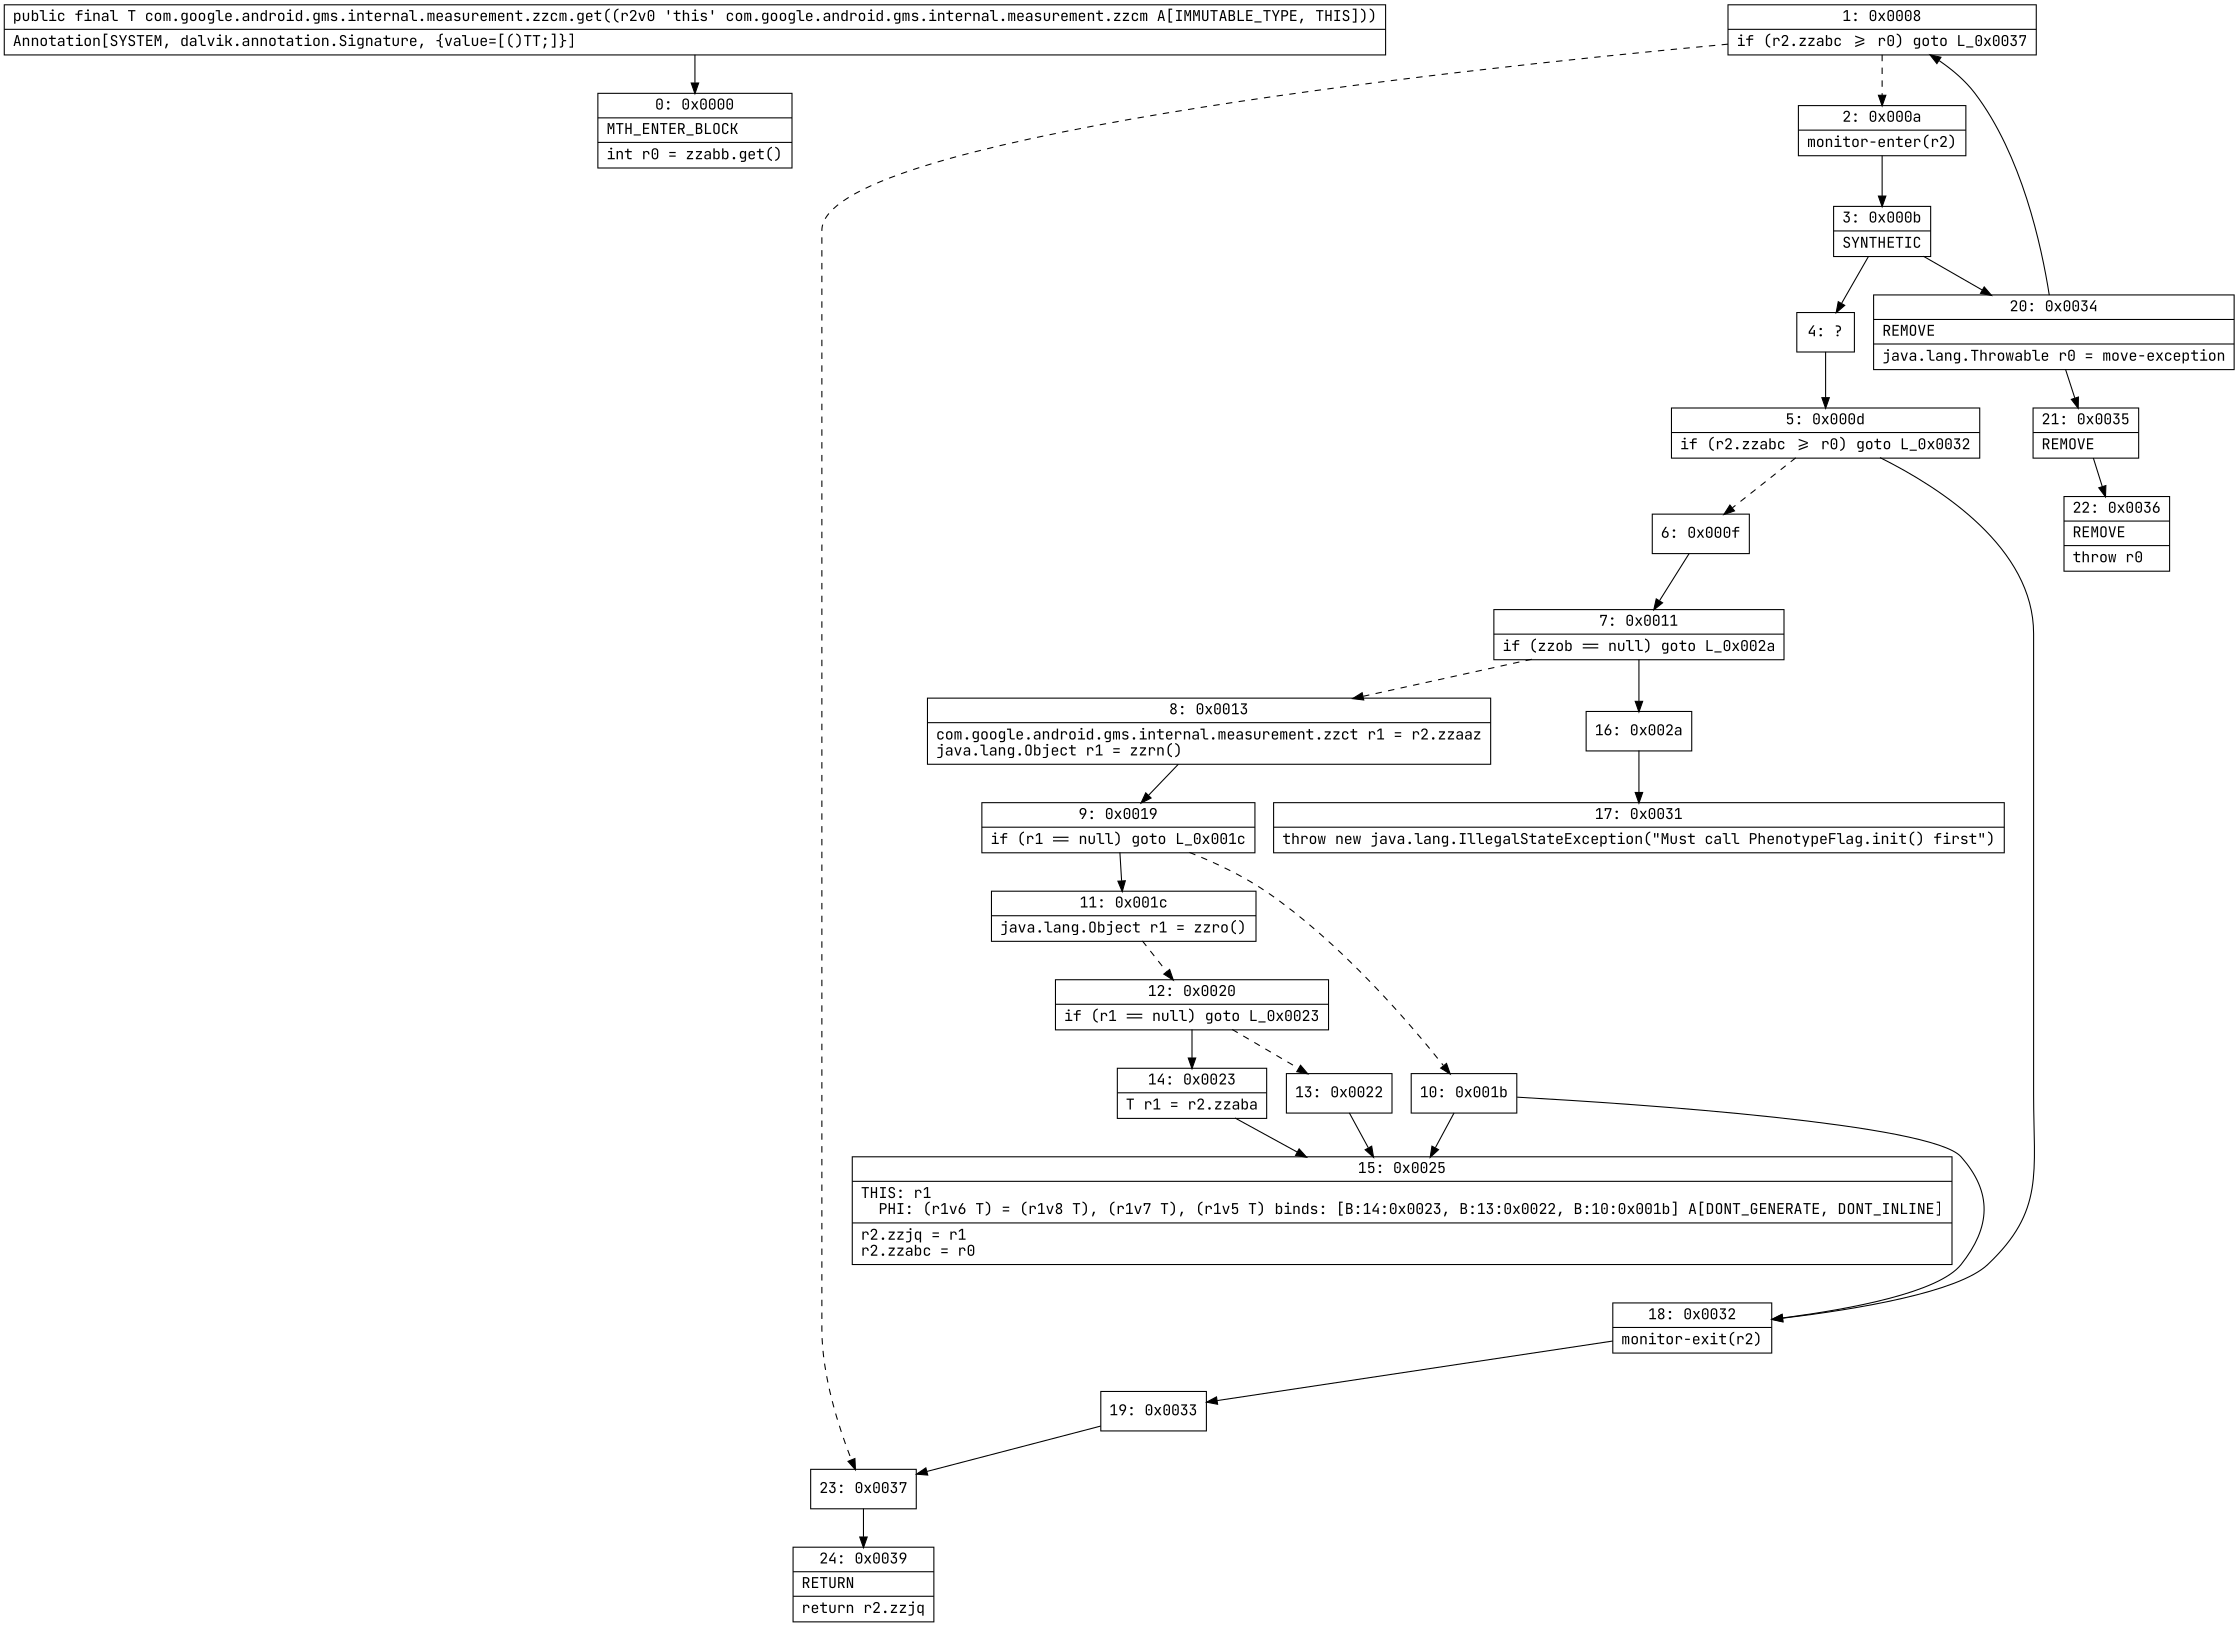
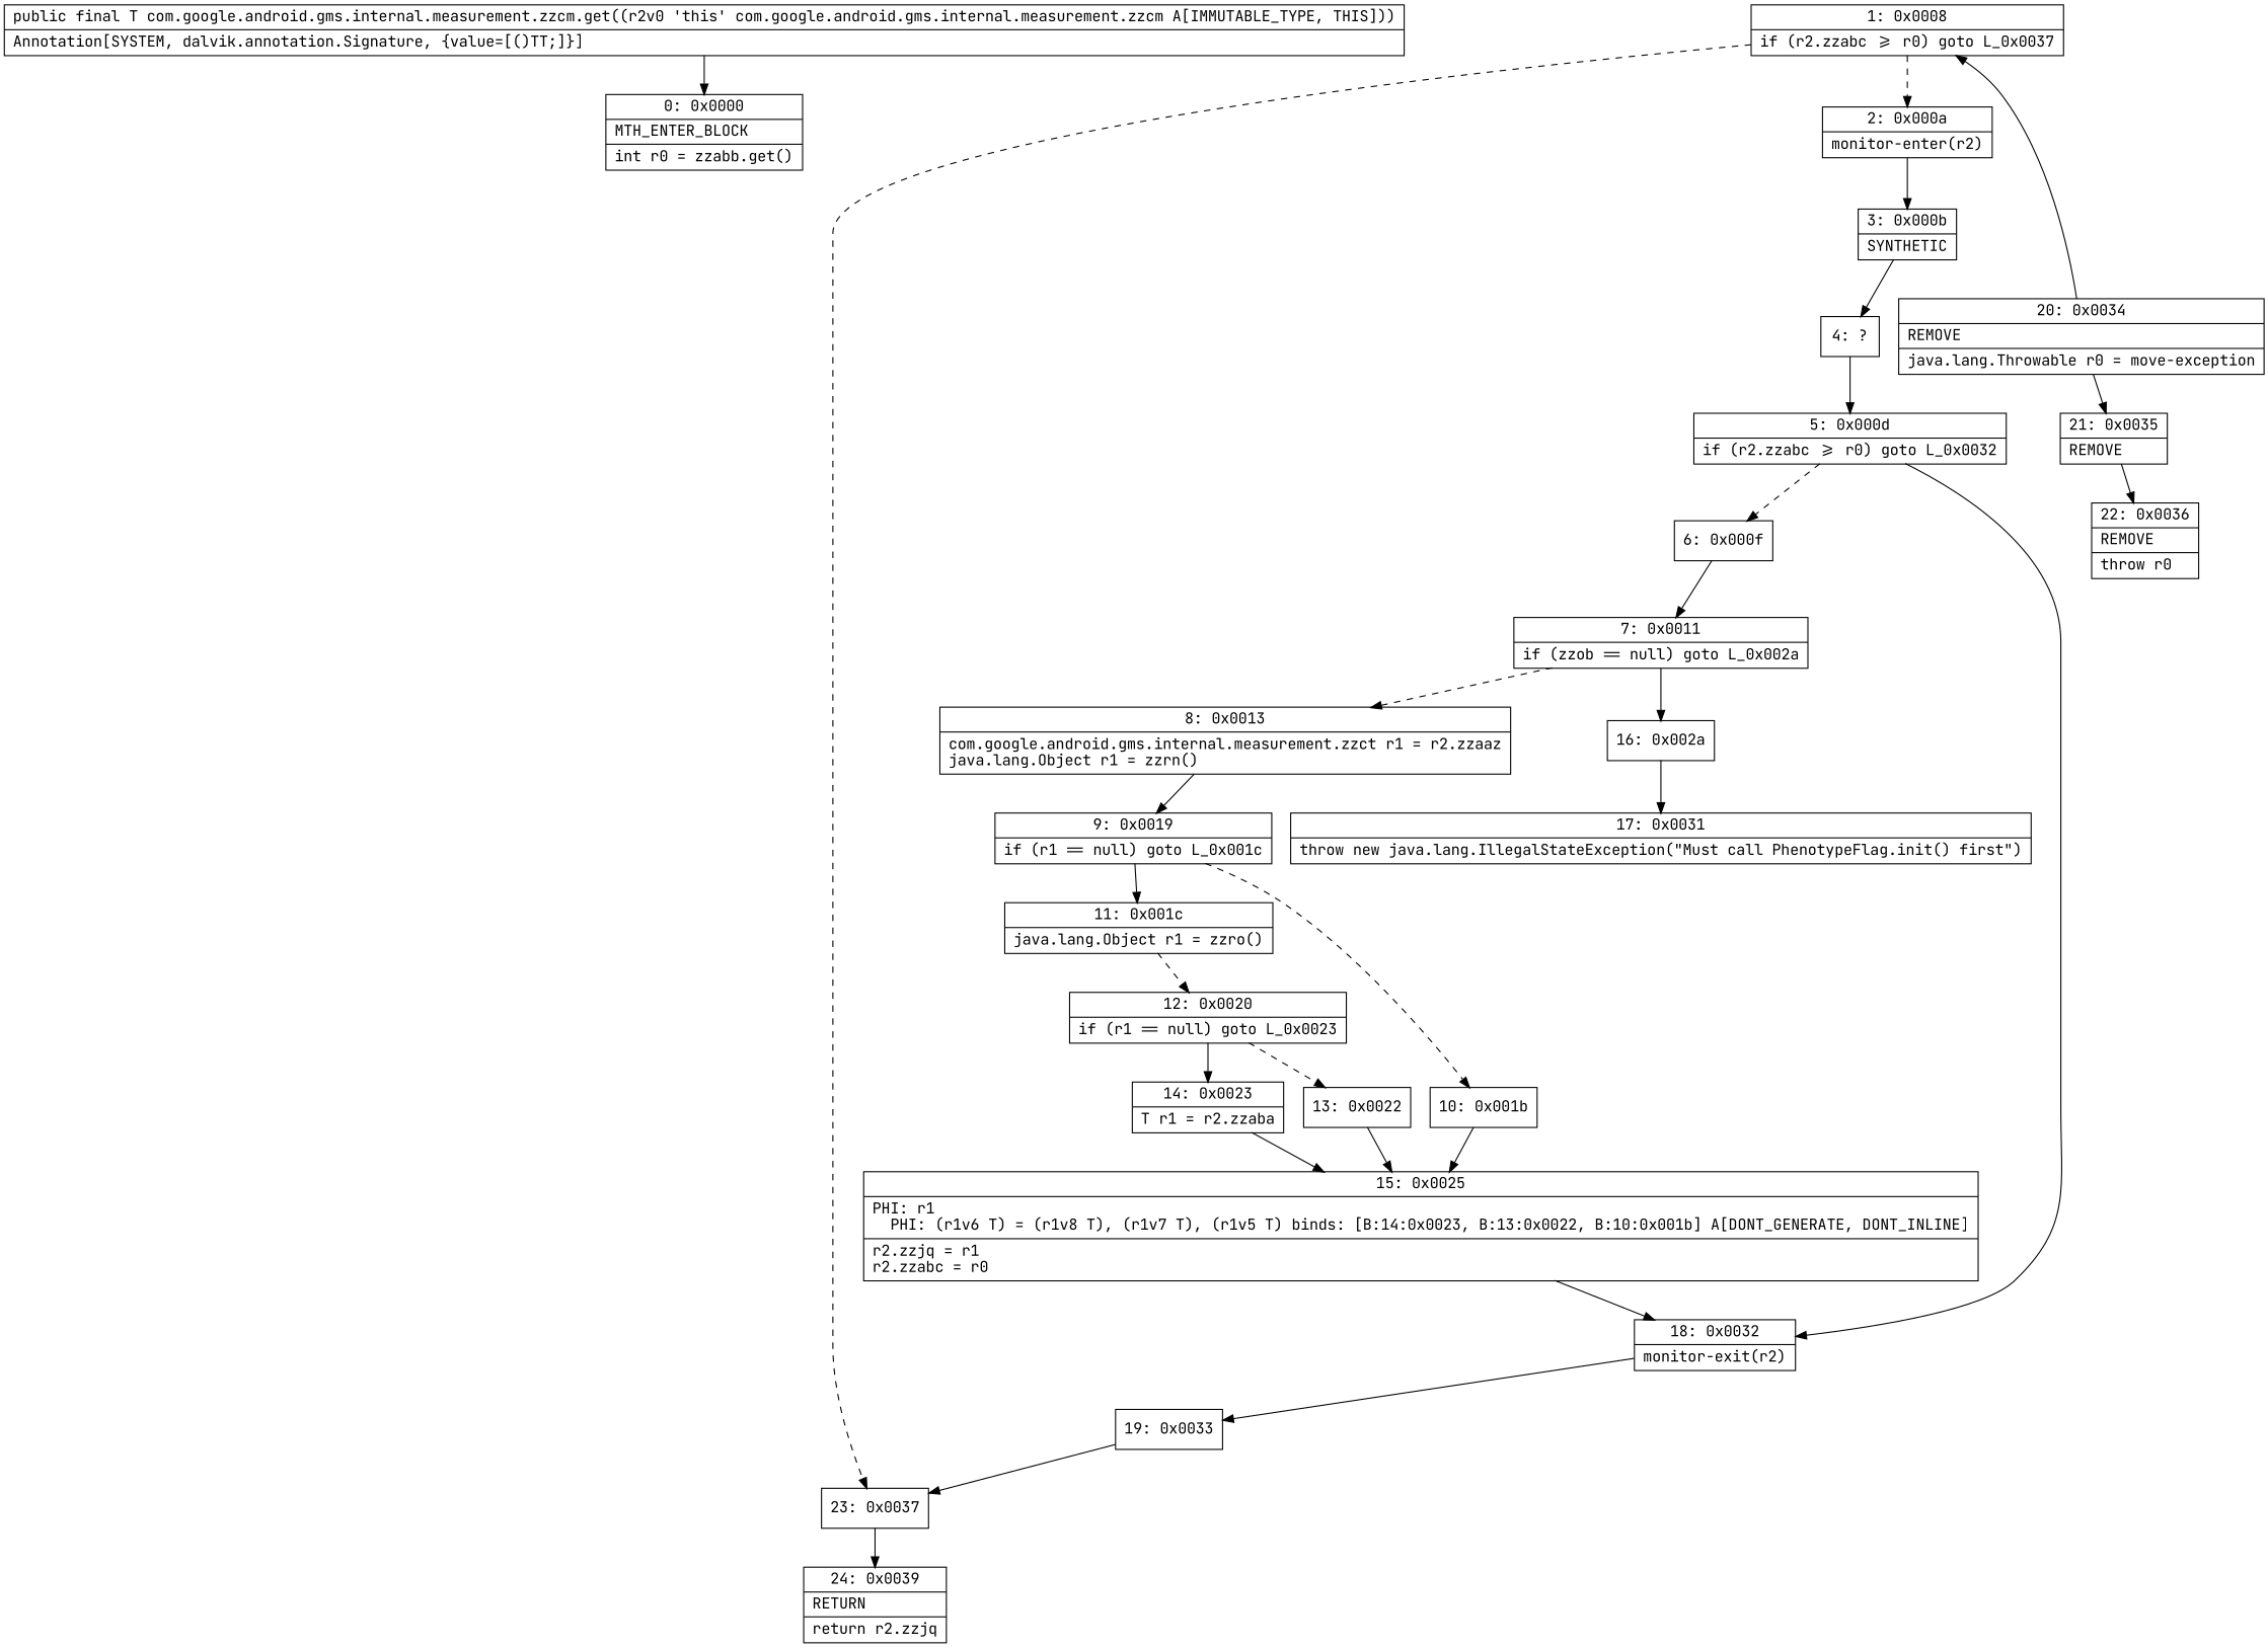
  digraph {
    fontname="JetBrains Mono"
    node [fontname="JetBrains Mono" shape=record]
    edge [fontname="JetBrains Mono"]
    n1 [label="{0\:\ 0x0000|MTH_ENTER_BLOCK\l|int r0 = zzabb.get()\l}"]
    n2 [label="{1\:\ 0x0008|if (r2.zzabc \>= r0) goto L_0x0037\l}"]
    n3 [label="{2\:\ 0x000a|monitor\-enter(r2)\l}"]
    n4 [label="{23\:\ 0x0037}"]
    n5 [label="{3\:\ 0x000b|SYNTHETIC\l}"]
    n6 [label="{24\:\ 0x0039|RETURN\l|return r2.zzjq\l}"]
    n7 [label="{4\:\ ?}"]
    n8 [label="{20\:\ 0x0034|REMOVE\l|java.lang.Throwable r0 = move\-exception\l}"]
    n9 [label="{5\:\ 0x000d|if (r2.zzabc \>= r0) goto L_0x0032\l}"]
    n10 [label="{21\:\ 0x0035|REMOVE\l}"]
    n11 [label="{6\:\ 0x000f}"]
    n12 [label="{18\:\ 0x0032|monitor\-exit(r2)\l}"]
    n13 [label="{7\:\ 0x0011|if (zzob == null) goto L_0x002a\l}"]
    n14 [label="{19\:\ 0x0033}"]
    n15 [label="{8\:\ 0x0013|com.google.android.gms.internal.measurement.zzct r1 = r2.zzaaz\ljava.lang.Object r1 = zzrn()\l}"]
    n16 [label="{16\:\ 0x002a}"]
    n17 [label="{9\:\ 0x0019|if (r1 == null) goto L_0x001c\l}"]
    n18 [label="{17\:\ 0x0031|throw new java.lang.IllegalStateException(\"Must call PhenotypeFlag.init() first\")\l}"]
    n19 [label="{10\:\ 0x001b}"]
    n20 [label="{11\:\ 0x001c|java.lang.Object r1 = zzro()\l}"]
-   n21 [label="{15\:\ 0x0025|THIS: r1 \l  PHI: (r1v6 T) = (r1v8 T), (r1v7 T), (r1v5 T) binds: [B:14:0x0023, B:13:0x0022, B:10:0x001b] A[DONT_GENERATE, DONT_INLINE]\l|r2.zzjq = r1\lr2.zzabc = r0\l}"]
+   n21 [label="{15\:\ 0x0025|PHI: r1 \l  PHI: (r1v6 T) = (r1v8 T), (r1v7 T), (r1v5 T) binds: [B:14:0x0023, B:13:0x0022, B:10:0x001b] A[DONT_GENERATE, DONT_INLINE]\l|r2.zzjq = r1\lr2.zzabc = r0\l}"]
    n22 [label="{12\:\ 0x0020|if (r1 == null) goto L_0x0023\l}"]
    n23 [label="{13\:\ 0x0022}"]
    n24 [label="{14\:\ 0x0023|T r1 = r2.zzaba\l}"]
    n25 [label="{22\:\ 0x0036|REMOVE\l|throw r0\l}"]
    n26 [label="{public final T com.google.android.gms.internal.measurement.zzcm.get((r2v0 'this' com.google.android.gms.internal.measurement.zzcm A[IMMUTABLE_TYPE, THIS]))  | Annotation[SYSTEM, dalvik.annotation.Signature, \{value=[()TT;]\}]\l}"]
    n2 -> n3 [style=dashed]
    n2 -> n4 [style=dashed]
    n3 -> n5
    n4 -> n6
    n5 -> n7
-   n5 -> n8
    n7 -> n9
    n8 -> n2
    n8 -> n10
    n9 -> n11 [style=dashed]
    n9 -> n12
    n10 -> n25
    n11 -> n13
    n12 -> n14
    n13 -> n15 [style=dashed]
    n13 -> n16
    n14 -> n4
    n15 -> n17
    n16 -> n18
    n17 -> n19 [style=dashed]
    n17 -> n20
    n19 -> n21
    n20 -> n22 [style=dashed]
-   n19 -> n12
+   n21 -> n12
    n22 -> n23 [style=dashed]
    n22 -> n24
    n23 -> n21
    n24 -> n21
    n26 -> n1
  }
